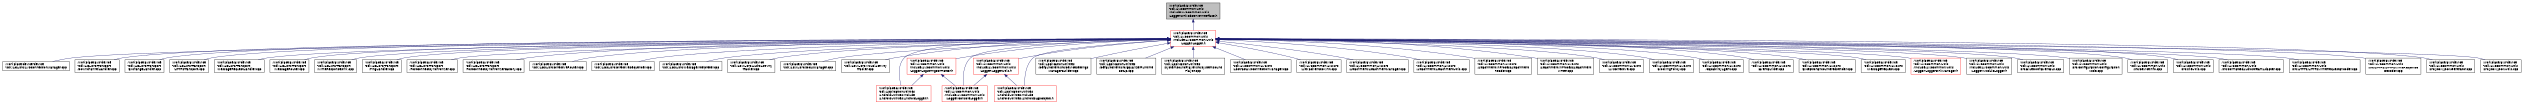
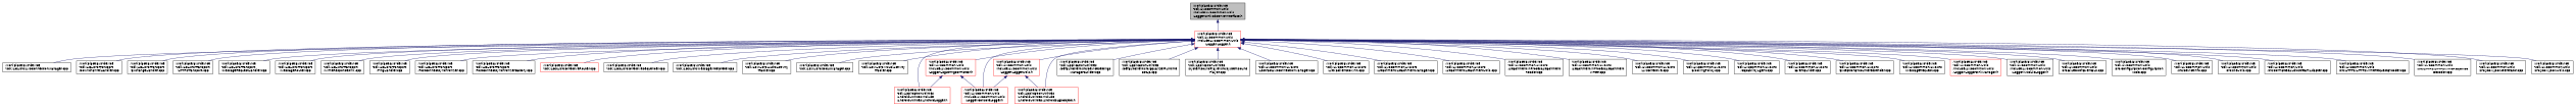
  digraph {
    node [color=black fillcolor=white fontname=Helvetica fontsize=10 shape=record style=filled]
    edge [color=midnightblue dir=back fontname=Helvetica fontsize=10 labelfontname=Helvetica labelfontsize=10 style=solid]
    n1 [fillcolor=grey75 fontcolor=black height=0.2 label="/workplace/avs-device\l-sdk/AVSCommon/Utils\l/include/AVSCommon/Utils\l/Logger/SinkObserverInterface.h" width=0.4]
    n2 [color=red height=0.2 label="/workplace/avs-device\l-sdk/AVSCommon/Utils\l/include/AVSCommon/Utils\l/Logger/Logger.h" width=0.4]
-   n3 [height=0.2 label="/workplace/device-device\l-sdk/ACL/src/AVSConnectionManager.cpp" width=0.4]
+   n3 [height=0.2 label="/workplace/avs-device\l-sdk/ACL/src/AVSConnectionManager.cpp" width=0.4]
    n4 [height=0.2 label="/workplace/avs-device\l-sdk/ACL/src/Transport\l/DownchannelHandler.cpp" width=0.4]
    n5 [height=0.2 label="/workplace/avs-device\l-sdk/ACL/src/Transport\l/ExchangeHandler.cpp" width=0.4]
    n6 [height=0.2 label="/workplace/avs-device\l-sdk/ACL/src/Transport\l/HTTP2Transport.cpp" width=0.4]
    n7 [height=0.2 label="/workplace/avs-device\l-sdk/ACL/src/Transport\l/MessageRequestHandler.cpp" width=0.4]
    n8 [height=0.2 label="/workplace/avs-device\l-sdk/ACL/src/Transport\l/MessageRouter.cpp" width=0.4]
    n9 [height=0.2 label="/workplace/avs-device\l-sdk/ACL/src/Transport\l/MimeResponseSink.cpp" width=0.4]
    n10 [height=0.2 label="/workplace/avs-device\l-sdk/ACL/src/Transport\l/PingHandler.cpp" width=0.4]
    n11 [height=0.2 label="/workplace/avs-device\l-sdk/ACL/src/Transport\l/PostConnectSynchronizer.cpp" width=0.4]
    n12 [height=0.2 label="/workplace/avs-device\l-sdk/ACL/src/Transport\l/PostConnectSynchronizerFactory.cpp" width=0.4]
-   n13 [height=0.2 label="/workplace/avs-device\l-sdk/ADSL/src/DirectiveRouter.cpp" width=0.4]
+   n13 [color=red height=0.2 label="/workplace/avs-device\l-sdk/ADSL/src/DirectiveRouter.cpp" width=0.4]
    n14 [height=0.2 label="/workplace/avs-device\l-sdk/ADSL/src/DirectiveSequencer.cpp" width=0.4]
    n15 [height=0.2 label="/workplace/avs-device\l-sdk/ADSL/src/MessageInterpreter.cpp" width=0.4]
    n16 [height=0.2 label="/workplace/avs-device\l-sdk/AFML/src/AudioActivity\lTracker.cpp" width=0.4]
    n17 [height=0.2 label="/workplace/avs-device\l-sdk/AFML/src/FocusManager.cpp" width=0.4]
    n18 [height=0.2 label="/workplace/avs-device\l-sdk/AFML/src/VisualActivity\lTracker.cpp" width=0.4]
    n19 [color=red height=0.2 label="/workplace/avs-device\l-sdk/ApplicationUtilities\l/AndroidUtilities/include\l/AndroidUtilities/AndroidLogger.h" width=0.4]
    n20 [color=red height=0.2 label="/workplace/avs-device\l-sdk/ApplicationUtilities\l/AndroidUtilities/include\l/AndroidUtilities/AndroidSLESObject.h" width=0.4]
    n21 [height=0.2 label="/workplace/avs-device\l-sdk/ApplicationUtilities\l/DefaultClient/src/DeviceSettings\lManagerBuilder.cpp" width=0.4]
    n22 [height=0.2 label="/workplace/avs-device\l-sdk/ApplicationUtilities\l/DefaultClient/src/EqualizerRuntime\lSetup.cpp" width=0.4]
    n23 [height=0.2 label="/workplace/avs-device\l-sdk/ApplicationUtilities\l/SystemSoundPlayer/src/SystemSound\lPlayer.cpp" width=0.4]
    n24 [height=0.2 label="/workplace/avs-device\l-sdk/AVSCommon/AVS/src\l/AbstractAVSConnectionManager.cpp" width=0.4]
    n25 [height=0.2 label="/workplace/avs-device\l-sdk/AVSCommon/AVS/src\l/AlexaClientSDKInit.cpp" width=0.4]
    n26 [height=0.2 label="/workplace/avs-device\l-sdk/AVSCommon/AVS/src\l/Attachment/AttachmentManager.cpp" width=0.4]
    n27 [height=0.2 label="/workplace/avs-device\l-sdk/AVSCommon/AVS/src\l/Attachment/AttachmentUtils.cpp" width=0.4]
    n28 [height=0.2 label="/workplace/avs-device\l-sdk/AVSCommon/AVS/src\l/Attachment/InProcessAttachment\lReader.cpp" width=0.4]
    n29 [height=0.2 label="/workplace/avs-device\l-sdk/AVSCommon/AVS/src\l/Attachment/InProcessAttachment\lWriter.cpp" width=0.4]
    n30 [height=0.2 label="/workplace/avs-device\l-sdk/AVSCommon/AVS/src\l/AVSDirective.cpp" width=0.4]
    n31 [height=0.2 label="/workplace/avs-device\l-sdk/AVSCommon/AVS/src\l/BlockingPolicy.cpp" width=0.4]
    n32 [height=0.2 label="/workplace/avs-device\l-sdk/AVSCommon/AVS/src\l/CapabilityAgent.cpp" width=0.4]
    n33 [height=0.2 label="/workplace/avs-device\l-sdk/AVSCommon/AVS/src\l/EventBuilder.cpp" width=0.4]
    n34 [height=0.2 label="/workplace/avs-device\l-sdk/AVSCommon/AVS/src\l/ExceptionEncounteredSender.cpp" width=0.4]
    n35 [height=0.2 label="/workplace/avs-device\l-sdk/AVSCommon/AVS/src\l/MessageRequest.cpp" width=0.4]
    n36 [color=red height=0.2 label="/workplace/avs-device\l-sdk/AVSCommon/Utils\l/include/AVSCommon/Utils\l/Logger/ConsoleLogger.h" width=0.4]
    n37 [color=red height=0.2 label="/workplace/avs-device\l-sdk/AVSCommon/Utils\l/include/AVSCommon/Utils\l/Logger/LoggerSinkManager.h" width=0.4]
    n38 [color=red height=0.2 label="/workplace/avs-device\l-sdk/AVSCommon/Utils\l/include/AVSCommon/Utils\l/Logger/LoggerUtils.h" width=0.4]
    n39 [color=red height=0.2 label="/workplace/avs-device\l-sdk/AVSCommon/Utils\l/include/AVSCommon/Utils\l/Logger/LogStringFormatter.h" width=0.4]
    n40 [height=0.2 label="/workplace/avs-device\l-sdk/AVSCommon/Utils\l/include/AVSCommon/Utils\l/Logger/ModuleLogger.h" width=0.4]
    n41 [height=0.2 label="/workplace/avs-device\l-sdk/AVSCommon/Utils\l/src/BluetoothEventBus.cpp" width=0.4]
    n42 [height=0.2 label="/workplace/avs-device\l-sdk/AVSCommon/Utils\l/src/Configuration/Configuration\lNode.cpp" width=0.4]
    n43 [height=0.2 label="/workplace/avs-device\l-sdk/AVSCommon/Utils\l/src/DeviceInfo.cpp" width=0.4]
    n44 [height=0.2 label="/workplace/avs-device\l-sdk/AVSCommon/Utils\l/src/FileUtils.cpp" width=0.4]
    n45 [height=0.2 label="/workplace/avs-device\l-sdk/AVSCommon/Utils\l/src/FormattedAudioStreamAdapter.cpp" width=0.4]
    n46 [height=0.2 label="/workplace/avs-device\l-sdk/AVSCommon/Utils\l/src/HTTP2/HTTP2MimeRequestEncoder.cpp" width=0.4]
    n47 [height=0.2 label="/workplace/avs-device\l-sdk/AVSCommon/Utils\l/src/HTTP2/HTTP2MimeResponse\lDecoder.cpp" width=0.4]
    n48 [height=0.2 label="/workplace/avs-device\l-sdk/AVSCommon/Utils\l/src/JSON/JSONGenerator.cpp" width=0.4]
    n49 [height=0.2 label="/workplace/avs-device\l-sdk/AVSCommon/Utils\l/src/JSON/JSONUtils.cpp" width=0.4]
    n1 -> n2
    n2 -> n3
    n2 -> n4
    n2 -> n5
    n2 -> n6
    n2 -> n7
    n2 -> n8
    n2 -> n9
    n2 -> n10
    n2 -> n11
    n2 -> n12
    n2 -> n13
    n2 -> n14
    n2 -> n15
    n2 -> n16
    n2 -> n17
    n2 -> n18
    n2 -> n19
    n2 -> n20
    n2 -> n21
    n2 -> n22
    n2 -> n23
    n2 -> n24
    n2 -> n25
    n2 -> n26
    n2 -> n27
    n2 -> n28
    n2 -> n29
    n2 -> n30
    n2 -> n31
    n2 -> n32
    n2 -> n33
    n2 -> n34
    n2 -> n35
    n2 -> n36
    n2 -> n37
    n2 -> n38
    n2 -> n39
    n2 -> n40
    n2 -> n41
    n2 -> n42
    n2 -> n43
    n2 -> n44
    n2 -> n45
    n2 -> n46
    n2 -> n47
    n2 -> n48
    n2 -> n49
    n38 -> n20
    n38 -> n36
    n39 -> n19
    n39 -> n36
  }
